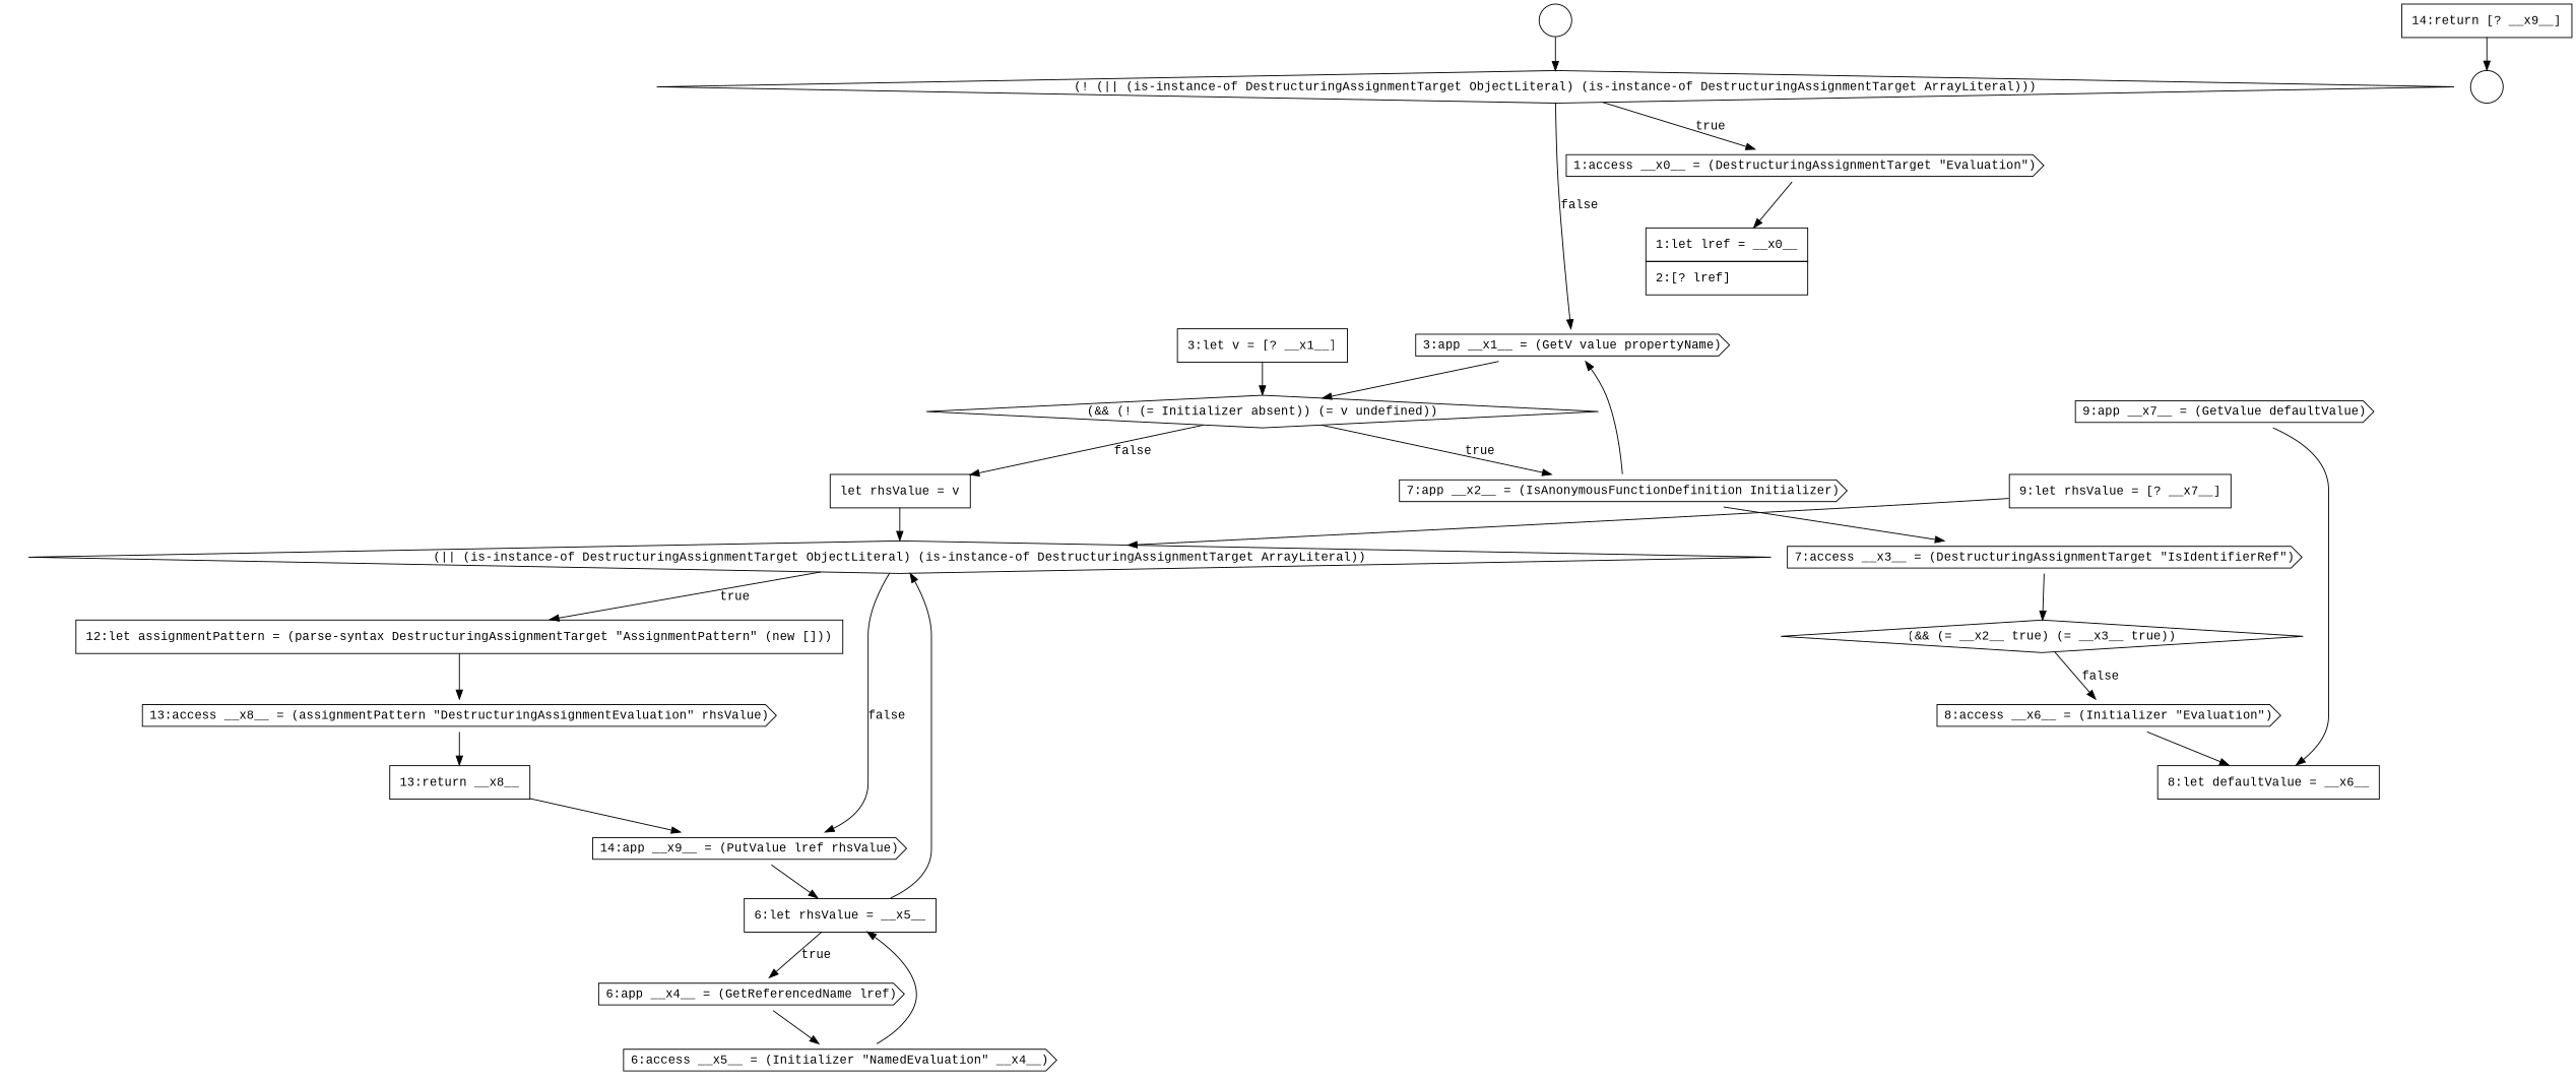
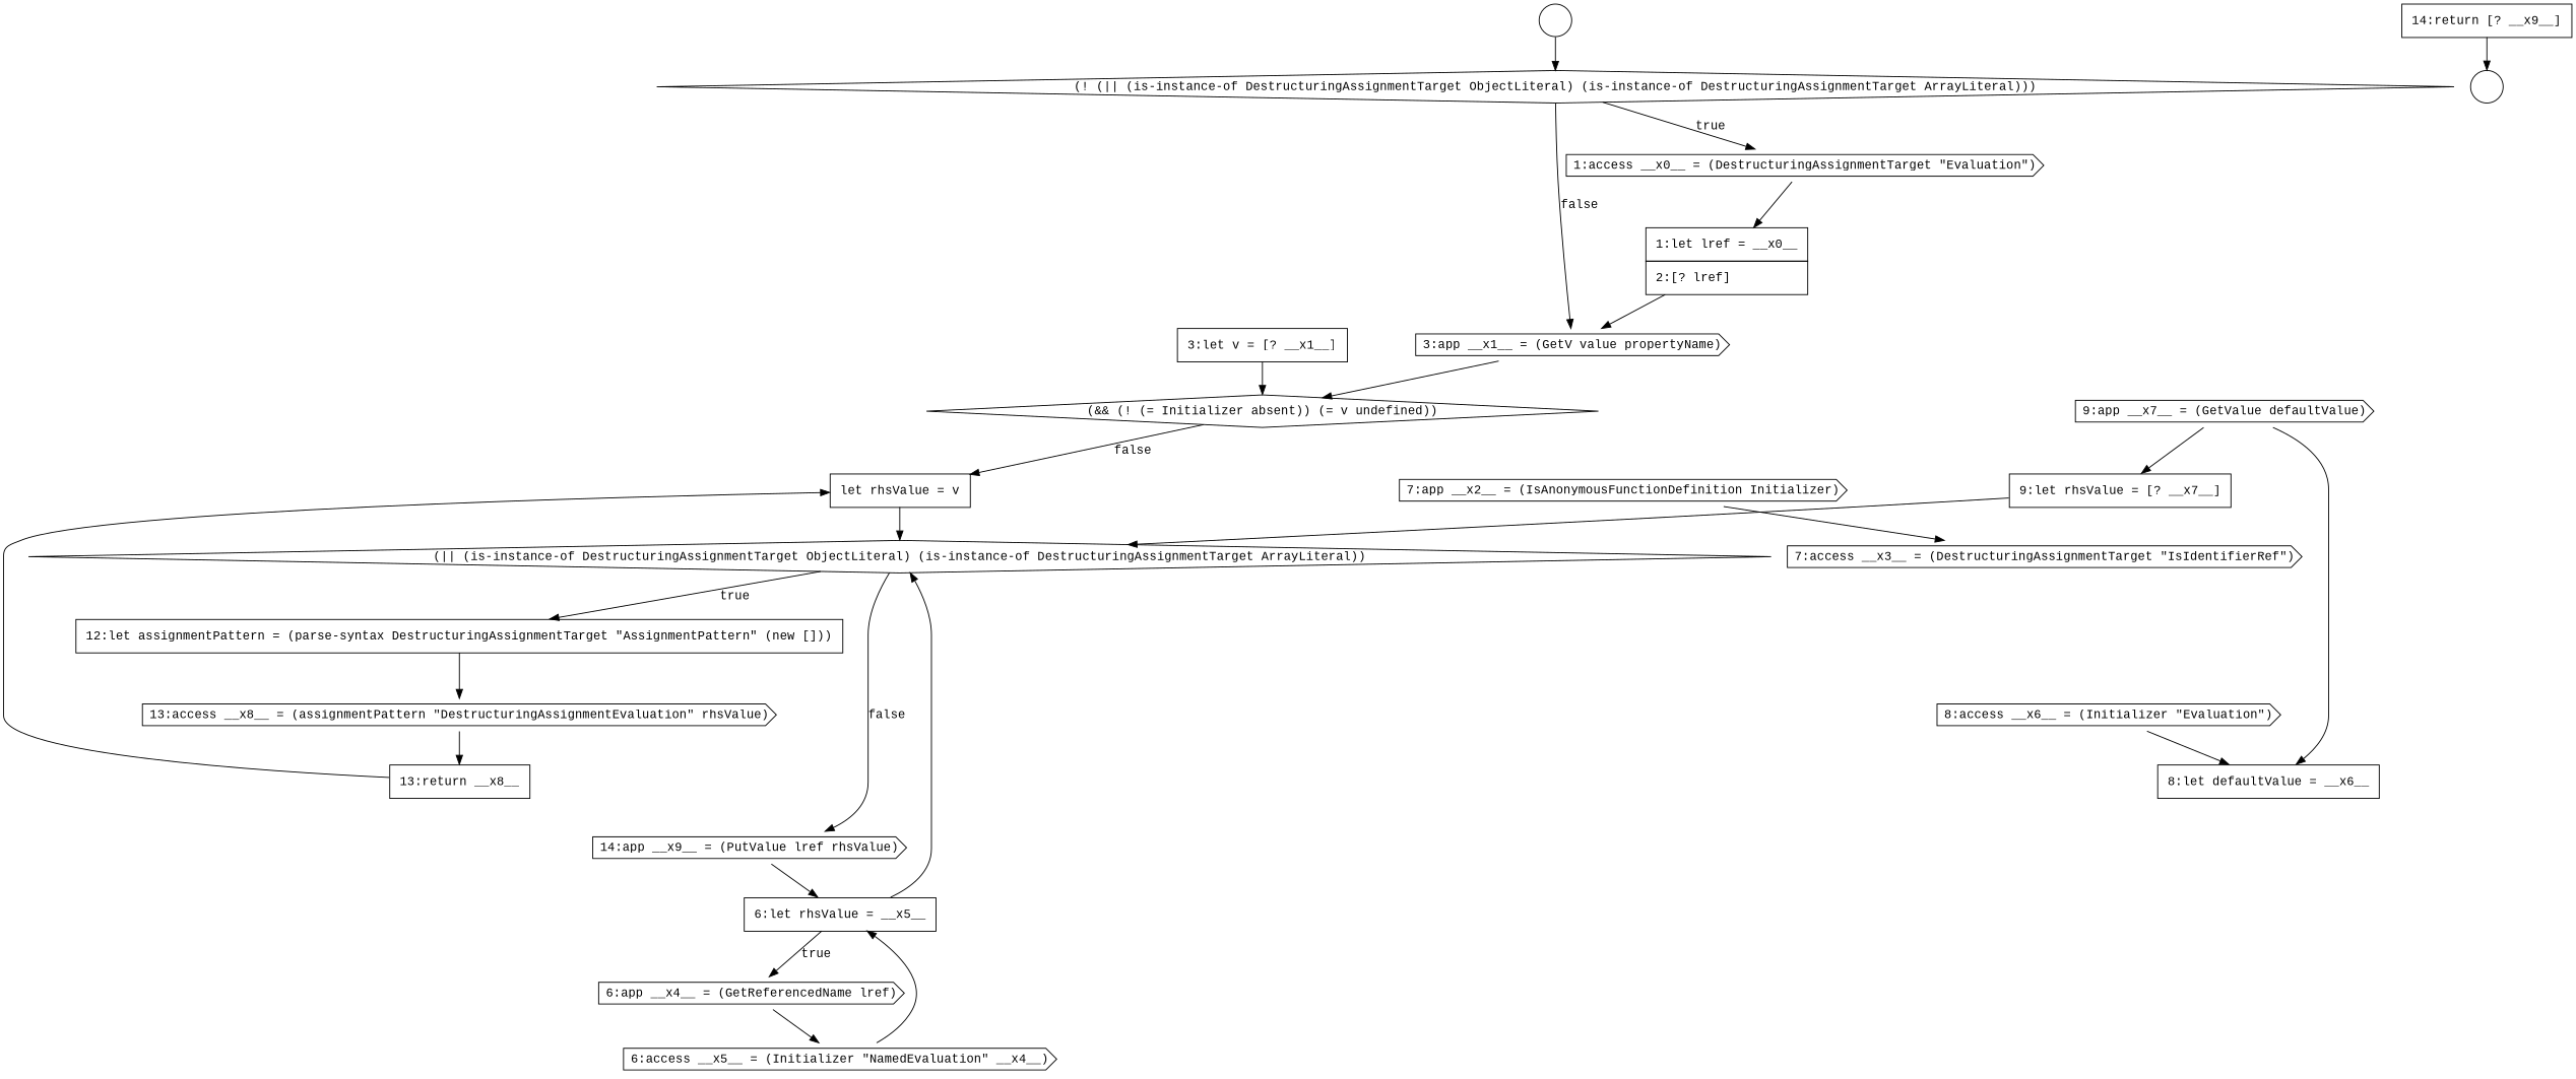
  digraph {
    fontname="Liberation Mono"
    node [color=black fillcolor=white fontname="Liberation Mono" shape=cds style=filled]
    edge [color=black fontname="Liberation Mono"]
    n1 [label=<<font color="black">(! (|| (is-instance-of DestructuringAssignmentTarget ObjectLiteral) (is-instance-of DestructuringAssignmentTarget ArrayLiteral)))</font>> shape=diamond]
    n2 [label=<<font color="black">3:app __x1__ = (GetV value propertyName)</font>>]
    n3 [label=<<font color="black">1:access __x0__ = (DestructuringAssignmentTarget &quot;Evaluation&quot;)</font>>]
    n4 [label=<<font color="black">(&amp;&amp; (! (= Initializer absent)) (= v undefined))</font>> shape=diamond]
    n5 [label=<<font color="black">     <table border="0" cellborder="1" cellspacing="0" cellpadding="10">       <tr><td align="left">1:let lref = __x0__</td></tr>       <tr><td align="left">2:[? lref]</td></tr>     </table>   </font>> margin=0 shape=none]
    n6 [label=<<font color="black">     <table border="0" cellborder="1" cellspacing="0" cellpadding="10">       <tr><td align="left">13:return __x8__</td></tr>     </table>   </font>> margin=0 shape=none]
    n7 [label=<<font color="black">14:app __x9__ = (PutValue lref rhsValue)</font>>]
    n8 [label=<<font color="black">     <table border="0" cellborder="1" cellspacing="0" cellpadding="10">       <tr><td align="left">6:let rhsValue = __x5__</td></tr>     </table>   </font>> margin=0 shape=none]
    n9 [label=<<font color="black">(|| (is-instance-of DestructuringAssignmentTarget ObjectLiteral) (is-instance-of DestructuringAssignmentTarget ArrayLiteral))</font>> shape=diamond]
    n10 [label=<<font color="black">6:app __x4__ = (GetReferencedName lref)</font>>]
    n11 [label=<<font color="black">     <table border="0" cellborder="1" cellspacing="0" cellpadding="10">       <tr><td align="left">12:let assignmentPattern = (parse-syntax DestructuringAssignmentTarget &quot;AssignmentPattern&quot; (new []))</td></tr>     </table>   </font>> margin=0 shape=none]
    n12 [label=<<font color="black">7:access __x3__ = (DestructuringAssignmentTarget &quot;IsIdentifierRef&quot;)</font>>]
-   n13 [label=<<font color="black">(&amp;&amp; (= __x2__ true) (= __x3__ true))</font>> shape=diamond]
    n14 [label=<<font color="black">8:access __x6__ = (Initializer &quot;Evaluation&quot;)</font>>]
    n15 [label=<<font color="black">13:access __x8__ = (assignmentPattern &quot;DestructuringAssignmentEvaluation&quot; rhsValue)</font>>]
    n16 [label=<<font color="black">9:app __x7__ = (GetValue defaultValue)</font>>]
    n17 [label=<<font color="black">     <table border="0" cellborder="1" cellspacing="0" cellpadding="10">       <tr><td align="left">9:let rhsValue = [? __x7__]</td></tr>     </table>   </font>> margin=0 shape=none]
    n18 [label=<<font color="black">     <table border="0" cellborder="1" cellspacing="0" cellpadding="10">       <tr><td align="left">8:let defaultValue = __x6__</td></tr>     </table>   </font>> margin=0 shape=none]
    n19 [label=<<font color="black">7:app __x2__ = (IsAnonymousFunctionDefinition Initializer)</font>>]
    n20 [label=<<font color="black">     <table border="0" cellborder="1" cellspacing="0" cellpadding="10">       <tr><td align="left">let rhsValue = v</td></tr>     </table>   </font>> margin=0 shape=none]
    n21 [label=<<font color="black">6:access __x5__ = (Initializer &quot;NamedEvaluation&quot; __x4__)</font>>]
    n22 [label=" " shape=circle]
    n23 [label=<<font color="black">     <table border="0" cellborder="1" cellspacing="0" cellpadding="10">       <tr><td align="left">14:return [? __x9__]</td></tr>     </table>   </font>> margin=0 shape=none]
    n24 [label=" " shape=circle]
    n25 [label=<<font color="black">     <table border="0" cellborder="1" cellspacing="0" cellpadding="10">       <tr><td align="left">3:let v = [? __x1__]</td></tr>     </table>   </font>> margin=0 shape=none]
    n1 -> n2 [label=<<font color="black">false</font>>]
    n1 -> n3 [label=<<font color="black">true</font>>]
    n2 -> n4
    n3 -> n5
-   n4 -> n19 [label=<<font color="black">true</font>>]
    n4 -> n20 [label=<<font color="black">false</font>>]
-   n19 -> n2
-   n6 -> n7
+   n5 -> n2
+   n6 -> n20
    n7 -> n8
    n8 -> n9
    n8 -> n10 [label=<<font color="black">true</font>>]
    n9 -> n7 [label=<<font color="black">false</font>>]
    n9 -> n11 [label=<<font color="black">true</font>>]
    n10 -> n21
    n11 -> n15
-   n12 -> n13
-   n13 -> n14 [label=<<font color="black">false</font>>]
    n14 -> n18
    n15 -> n6
+   n16 -> n17
    n16 -> n18
    n17 -> n9
    n19 -> n12
    n20 -> n9
    n21 -> n8
    n22 -> n1
    n23 -> n24
    n25 -> n4
  }
